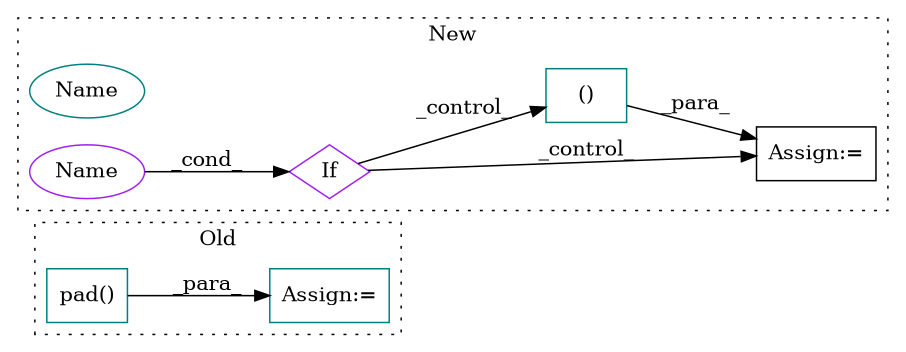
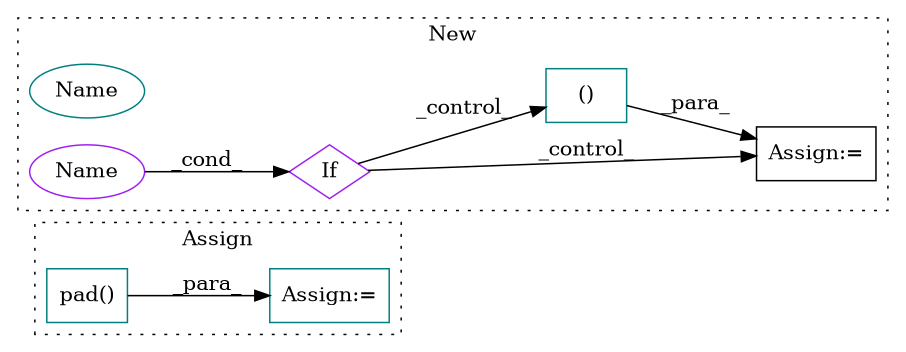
  digraph {
    rankdir=LR
    node [a=68 l=3 s=2986 shape=box color=teal]
    n1 [a=75 l="19,110" label="pad()" s="2892,2924"]
    n2 [label="Assign:=" s=2889]
    n3 [a=96 label=If s=2983 shape=diamond color=purple]
    n4 [label="Assign:=" s=3040 color=black]
    n5 [a=87 l=17 label=Name shape=ellipse]
    n6 [a=54 l=0 label="()" s=3082]
    n7 [a=87 l=17 label=Name shape=ellipse color=purple]
    subgraph cluster_1 {
-     label=Old
+     label=Assign
      style=dotted
      n1
      n2
    }
    subgraph cluster_2 {
      label=New
      style=dotted
      n3
      n4
      n5
      n6
      n7
    }
    n1 -> n2 [label=_para_]
    n3 -> n4 [label=_control_]
    n3 -> n6 [label=_control_]
    n6 -> n4 [label=_para_]
    n7 -> n3 [label=_cond_]
  }
